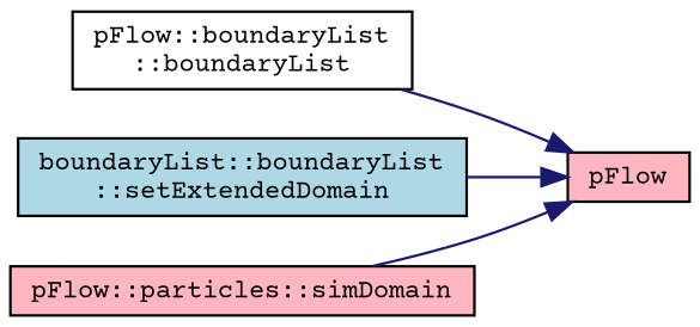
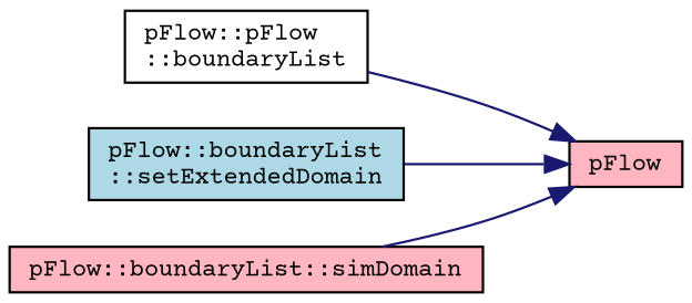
  digraph {
    fontname="Courier Prime"
    rankdir=RL
    node [color=black fillcolor=lightpink fontname="Courier Prime" fontsize=10 shape=record style=filled]
    edge [color=midnightblue dir=back fontname="Courier Prime" fontsize=10 labelfontname=Helvetica labelfontsize=10 style=solid]
    n1 [fontcolor=black height=0.2 label=pFlow width=0.4]
-   n2 [fillcolor=white height=0.2 label="pFlow::boundaryList\l::boundaryList" width=0.4]
-   n3 [fillcolor=lightblue height=0.2 label="boundaryList::boundaryList\l::setExtendedDomain" width=0.4]
-   n4 [height=0.2 label="pFlow::particles::simDomain" width=0.4]
+   n2 [fillcolor=white height=0.2 label="pFlow::pFlow\l::boundaryList" width=0.4]
+   n3 [fillcolor=lightblue height=0.2 label="pFlow::boundaryList\l::setExtendedDomain" width=0.4]
+   n4 [height=0.2 label="pFlow::boundaryList::simDomain" width=0.4]
    n1 -> n2
    n1 -> n3
    n1 -> n4
  }
